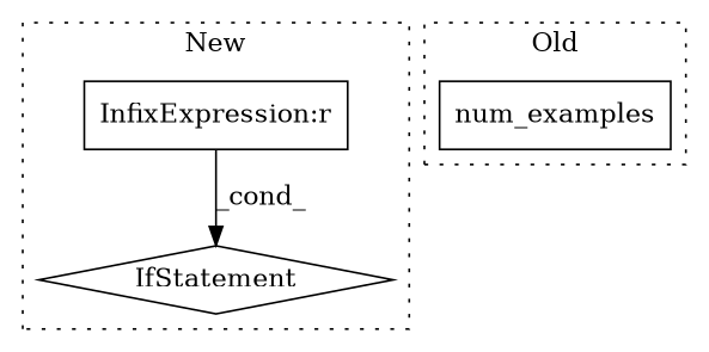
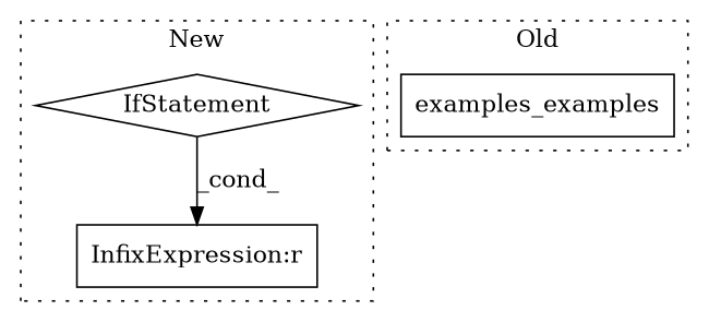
  digraph {
    node [shape=box]
    n1 [a=25 l="4,2" label=IfStatement s="1805,1868" shape=diamond]
    n2 [a=27 l=4 label="InfixExpression:r" s=1823]
-   n3 [a=32 l=14 label=num_examples s=2953]
+   n3 [a=32 l=14 label=examples_examples s=2953]
    subgraph cluster_1 {
      label=New
      style=dotted
      n1
      n2
    }
    subgraph cluster_2 {
      label=Old
      style=dotted
      n3
    }
-   n2 -> n1 [label=_cond_]
+   n1 -> n2 [label=_cond_]
  }
